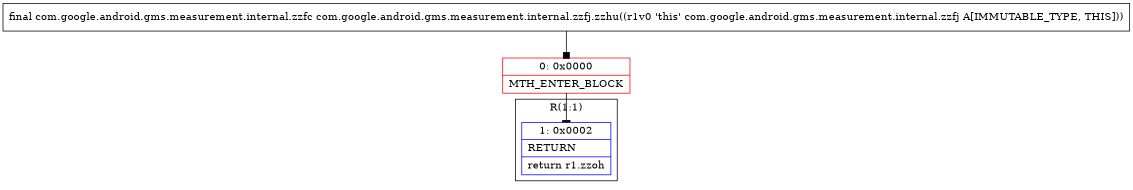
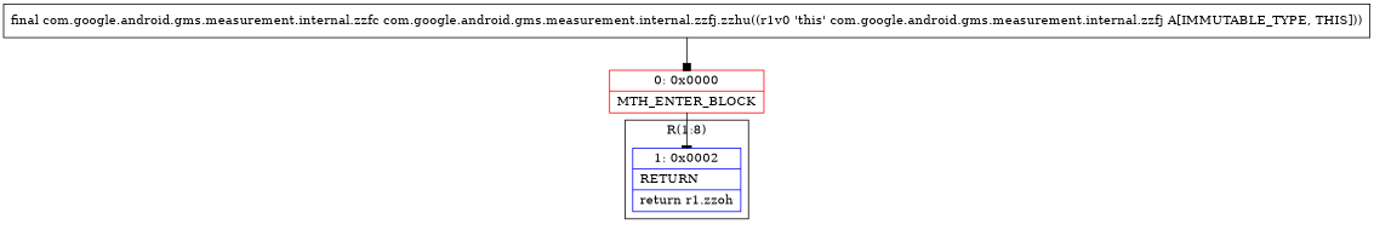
  digraph {
    node [shape=record]
    n1 [color=blue label="{1\:\ 0x0002|RETURN\l|return r1.zzoh\l}"]
    n2 [color=red label="{0\:\ 0x0000|MTH_ENTER_BLOCK\l}"]
    n3 [label="{final com.google.android.gms.measurement.internal.zzfc com.google.android.gms.measurement.internal.zzfj.zzhu((r1v0 'this' com.google.android.gms.measurement.internal.zzfj A[IMMUTABLE_TYPE, THIS])) }"]
    subgraph cluster_1 {
-     label="R(1:1)"
+     label="R(1:8)"
      n1
    }
    n2 -> n1 [arrowhead=tee]
    n3 -> n2 [arrowhead=box]
  }
